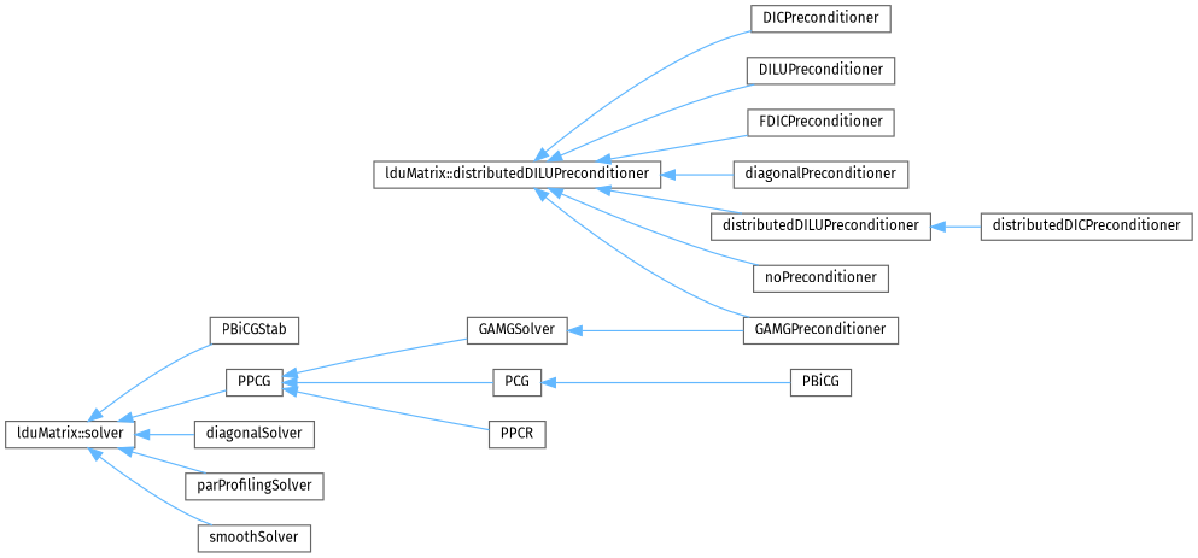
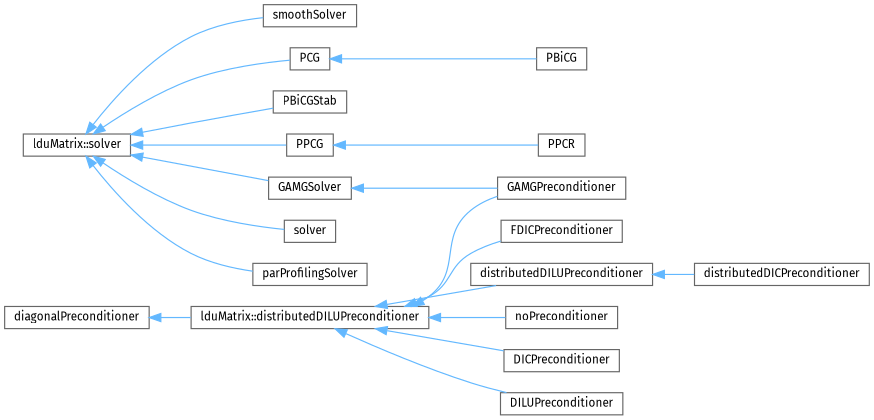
  digraph {
    fontname="Fira Sans"
    rankdir=LR
    node [color=grey40 fillcolor=white fontname="Fira Sans" fontsize=10 shape=box style=filled]
    edge [color=steelblue1 dir=back fontname="Fira Sans" fontsize=10 labelfontname=Helvetica labelfontsize=10 style=solid]
    n1 [height=0.2 label="lduMatrix::distributedDILUPreconditioner" width=0.4]
    n2 [height=0.2 label=DICPreconditioner width=0.4]
    n3 [height=0.2 label=DILUPreconditioner width=0.4]
    n4 [height=0.2 label=FDICPreconditioner width=0.4]
    n5 [height=0.2 label=GAMGPreconditioner width=0.4]
    n6 [height=0.2 label=diagonalPreconditioner width=0.4]
    n7 [height=0.2 label=distributedDILUPreconditioner width=0.4]
    n8 [height=0.2 label=noPreconditioner width=0.4]
    n9 [height=0.2 label=distributedDICPreconditioner width=0.4]
    n10 [height=0.2 label="lduMatrix::solver" width=0.4]
    n11 [height=0.2 label=GAMGSolver width=0.4]
    n12 [height=0.2 label=PBiCGStab width=0.4]
    n13 [height=0.2 label=PCG width=0.4]
    n14 [height=0.2 label=PPCG width=0.4]
-   n15 [height=0.2 label=diagonalSolver width=0.4]
+   n15 [height=0.2 label=solver width=0.4]
    n16 [height=0.2 label=parProfilingSolver width=0.4]
    n17 [height=0.2 label=smoothSolver width=0.4]
    n18 [height=0.2 label=PBiCG width=0.4]
    n19 [height=0.2 label=PPCR width=0.4]
    n1 -> n2
    n1 -> n3
    n1 -> n4
    n1 -> n5
-   n1 -> n6
+   n6 -> n1
    n1 -> n7
    n1 -> n8
    n7 -> n9
-   n14 -> n11
+   n10 -> n11
    n10 -> n12
-   n14 -> n13
+   n10 -> n13
    n10 -> n14
    n10 -> n15
    n10 -> n16
    n10 -> n17
    n11 -> n5
    n13 -> n18
    n14 -> n19
  }
